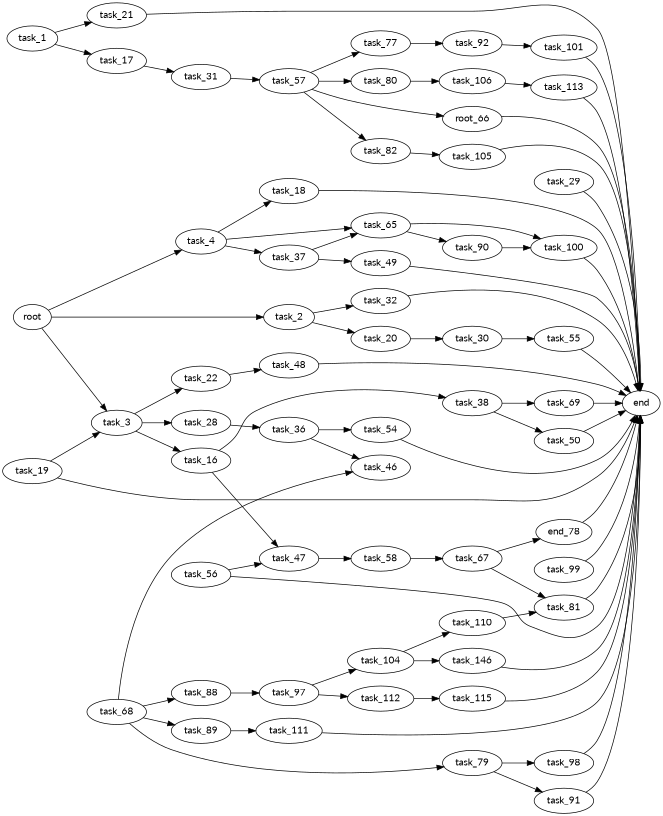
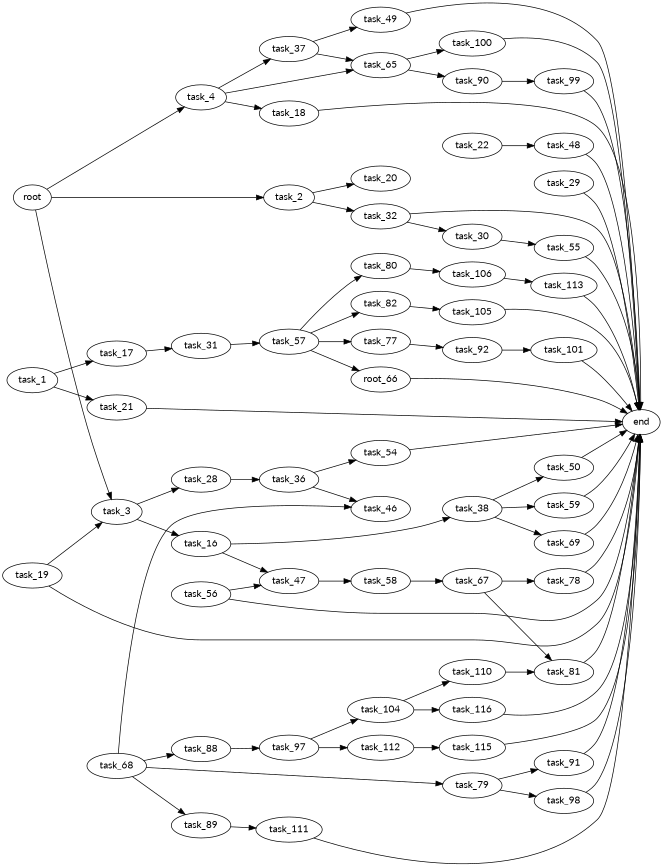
  digraph {
    fontname=Lato
    rankdir=LR
    node [fontname=Lato]
    edge [fontname=Lato]
    root
    task_2
    task_3
    task_4
    task_1
    task_17
    task_21
    task_20
    task_32
    task_16
    task_22
    task_28
    task_18
    task_37
    task_65
    task_31
    end
    task_30
    task_38
    task_47
    task_19
    task_48
    task_36
    task_29
    task_49
    task_50
+   task_59
    task_69
    task_58
    task_57
    task_55
    task_46
    task_54
    n34 [label=root_66]
    task_77
    task_80
    task_82
    task_90
    task_100
    task_68
    task_79
    task_88
    task_89
    task_56
    task_67
    task_92
    task_106
    task_105
-   task_78 [label=end_78]
+   task_78
    task_81
    task_99
    task_91
    task_98
    task_97
    task_111
    task_101
    task_113
    task_104
    task_112
    task_110
-   task_116 [label=task_146]
+   task_116
    task_115
    root -> task_2
    root -> task_3
    root -> task_4
    task_2 -> task_20
    task_2 -> task_32
    task_3 -> task_16
-   task_3 -> task_22
    task_3 -> task_28
    task_4 -> task_18
    task_4 -> task_37
    task_4 -> task_65
    task_1 -> task_17
    task_1 -> task_21
    task_17 -> task_31
    task_21 -> end
-   task_20 -> task_30
+   task_32 -> task_30
    task_32 -> end
    task_16 -> task_38
    task_16 -> task_47
    task_22 -> task_48
    task_28 -> task_36
    task_18 -> end
    task_37 -> task_65
    task_37 -> task_49
    task_65 -> task_90
    task_65 -> task_100
    task_31 -> task_57
    task_30 -> task_55
    task_38 -> task_50
+   task_38 -> task_59
    task_38 -> task_69
    task_47 -> task_58
    task_19 -> task_3
    task_19 -> end
    task_48 -> end
    task_36 -> task_46
    task_36 -> task_54
    task_29 -> end
    task_49 -> end
    task_50 -> end
+   task_59 -> end
    task_69 -> end
    task_58 -> task_67
    task_57 -> n34
    task_57 -> task_77
    task_57 -> task_80
    task_57 -> task_82
    task_55 -> end
    task_54 -> end
    n34 -> end
    task_77 -> task_92
    task_80 -> task_106
    task_82 -> task_105
-   task_90 -> task_100
+   task_90 -> task_99
    task_100 -> end
    task_68 -> task_46
    task_68 -> task_79
    task_68 -> task_88
    task_68 -> task_89
    task_79 -> task_91
    task_79 -> task_98
    task_88 -> task_97
    task_89 -> task_111
    task_56 -> end
    task_56 -> task_47
    task_67 -> task_78
    task_67 -> task_81
    task_92 -> task_101
    task_106 -> task_113
    task_105 -> end
    task_78 -> end
    task_81 -> end
    task_99 -> end
    task_91 -> end
    task_98 -> end
    task_97 -> task_104
    task_97 -> task_112
    task_111 -> end
    task_101 -> end
    task_113 -> end
    task_104 -> task_110
    task_104 -> task_116
    task_112 -> task_115
    task_110 -> task_81
    task_116 -> end
    task_115 -> end
  }
